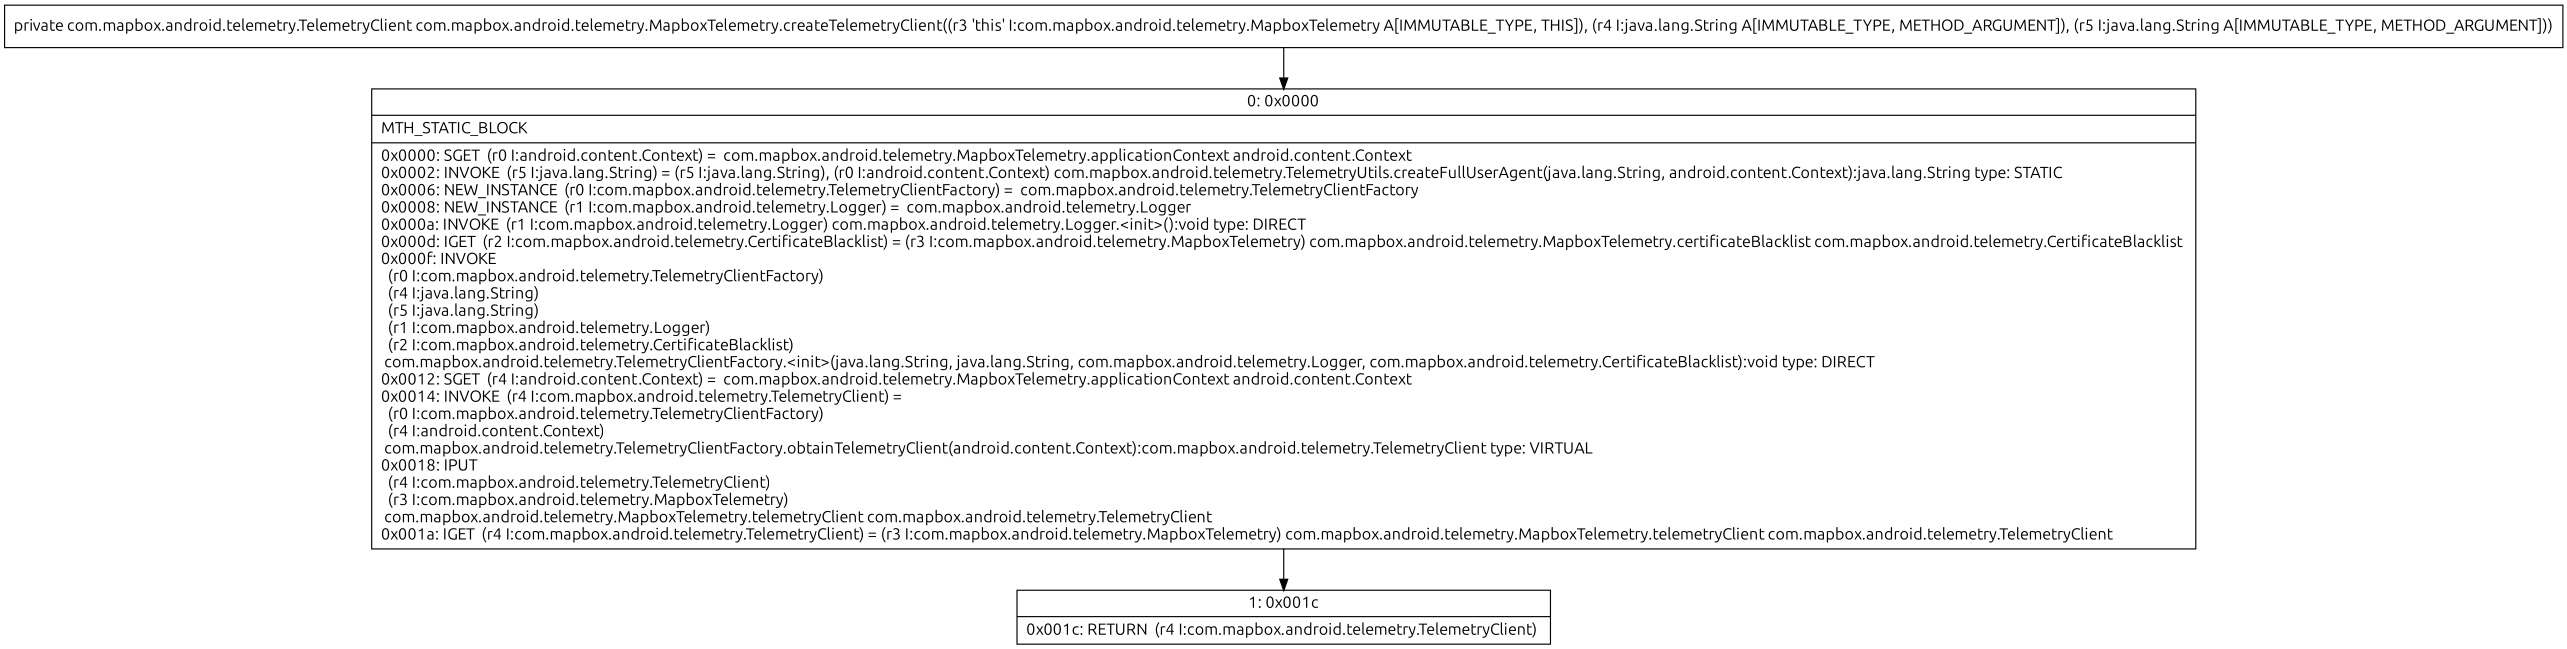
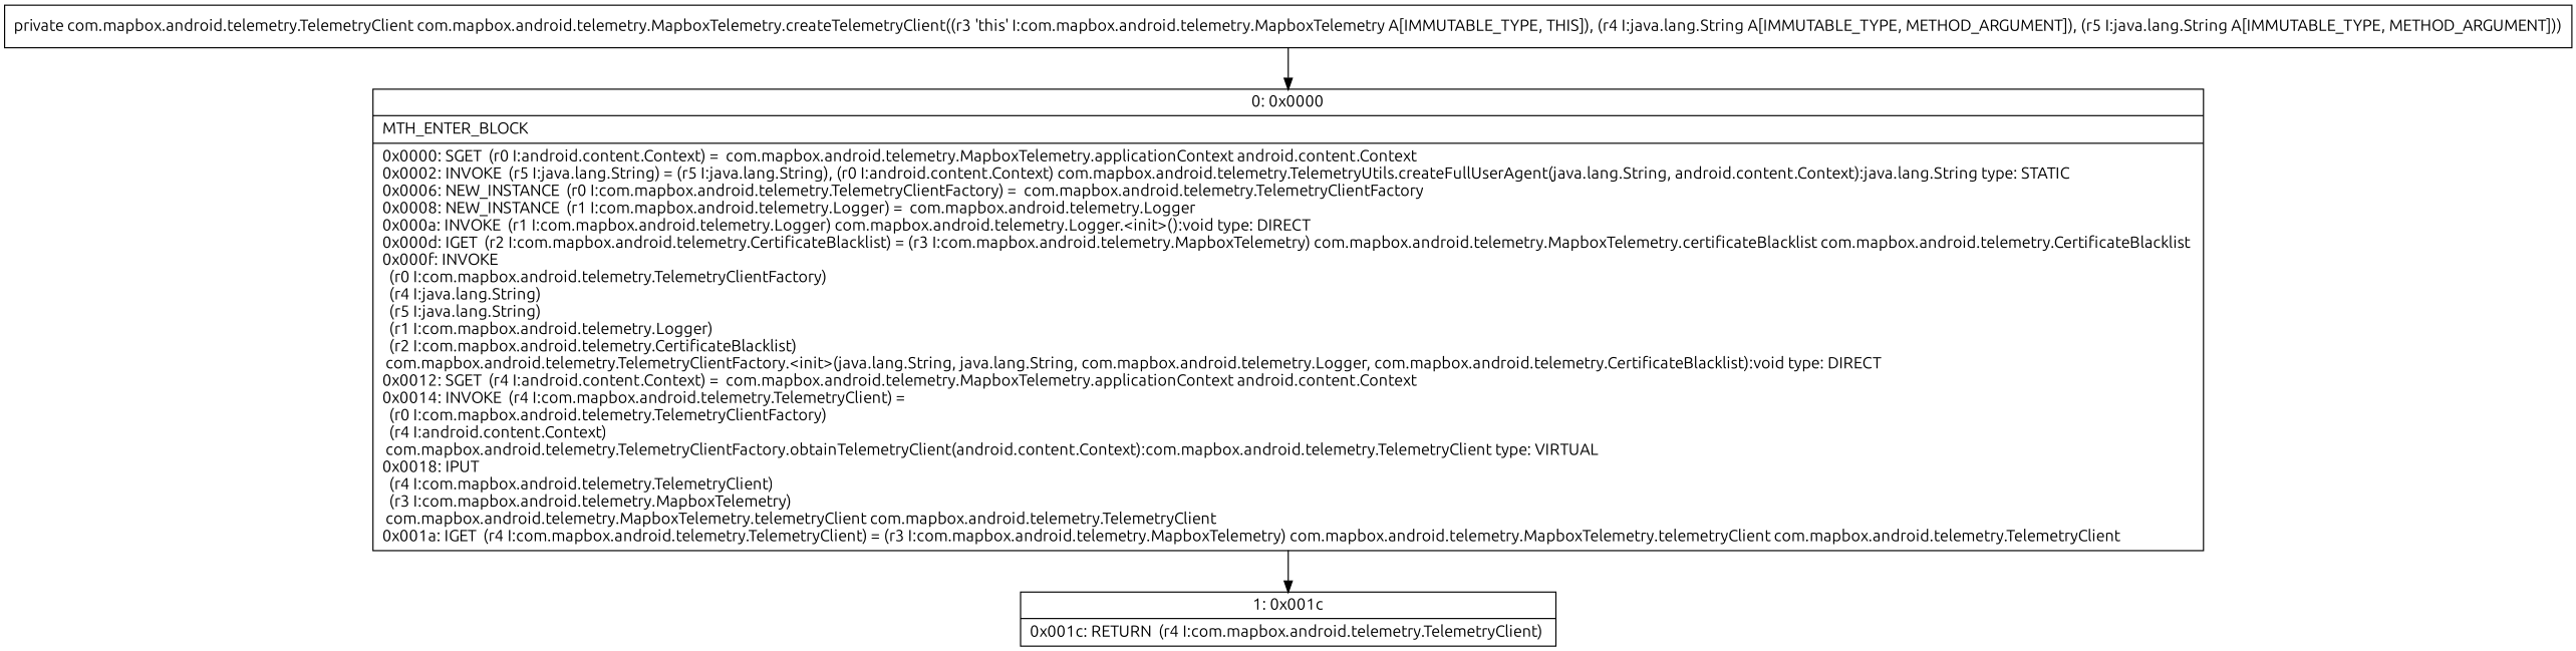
  digraph {
    fontname=Ubuntu
    node [shape=record fontname=Ubuntu]
    edge [fontname=Ubuntu]
-   n1 [label="{0\:\ 0x0000|MTH_STATIC_BLOCK\l|0x0000: SGET  (r0 I:android.content.Context) =  com.mapbox.android.telemetry.MapboxTelemetry.applicationContext android.content.Context \l0x0002: INVOKE  (r5 I:java.lang.String) = (r5 I:java.lang.String), (r0 I:android.content.Context) com.mapbox.android.telemetry.TelemetryUtils.createFullUserAgent(java.lang.String, android.content.Context):java.lang.String type: STATIC \l0x0006: NEW_INSTANCE  (r0 I:com.mapbox.android.telemetry.TelemetryClientFactory) =  com.mapbox.android.telemetry.TelemetryClientFactory \l0x0008: NEW_INSTANCE  (r1 I:com.mapbox.android.telemetry.Logger) =  com.mapbox.android.telemetry.Logger \l0x000a: INVOKE  (r1 I:com.mapbox.android.telemetry.Logger) com.mapbox.android.telemetry.Logger.\<init\>():void type: DIRECT \l0x000d: IGET  (r2 I:com.mapbox.android.telemetry.CertificateBlacklist) = (r3 I:com.mapbox.android.telemetry.MapboxTelemetry) com.mapbox.android.telemetry.MapboxTelemetry.certificateBlacklist com.mapbox.android.telemetry.CertificateBlacklist \l0x000f: INVOKE  \l  (r0 I:com.mapbox.android.telemetry.TelemetryClientFactory)\l  (r4 I:java.lang.String)\l  (r5 I:java.lang.String)\l  (r1 I:com.mapbox.android.telemetry.Logger)\l  (r2 I:com.mapbox.android.telemetry.CertificateBlacklist)\l com.mapbox.android.telemetry.TelemetryClientFactory.\<init\>(java.lang.String, java.lang.String, com.mapbox.android.telemetry.Logger, com.mapbox.android.telemetry.CertificateBlacklist):void type: DIRECT \l0x0012: SGET  (r4 I:android.content.Context) =  com.mapbox.android.telemetry.MapboxTelemetry.applicationContext android.content.Context \l0x0014: INVOKE  (r4 I:com.mapbox.android.telemetry.TelemetryClient) = \l  (r0 I:com.mapbox.android.telemetry.TelemetryClientFactory)\l  (r4 I:android.content.Context)\l com.mapbox.android.telemetry.TelemetryClientFactory.obtainTelemetryClient(android.content.Context):com.mapbox.android.telemetry.TelemetryClient type: VIRTUAL \l0x0018: IPUT  \l  (r4 I:com.mapbox.android.telemetry.TelemetryClient)\l  (r3 I:com.mapbox.android.telemetry.MapboxTelemetry)\l com.mapbox.android.telemetry.MapboxTelemetry.telemetryClient com.mapbox.android.telemetry.TelemetryClient \l0x001a: IGET  (r4 I:com.mapbox.android.telemetry.TelemetryClient) = (r3 I:com.mapbox.android.telemetry.MapboxTelemetry) com.mapbox.android.telemetry.MapboxTelemetry.telemetryClient com.mapbox.android.telemetry.TelemetryClient \l}"]
+   n1 [label="{0\:\ 0x0000|MTH_ENTER_BLOCK\l|0x0000: SGET  (r0 I:android.content.Context) =  com.mapbox.android.telemetry.MapboxTelemetry.applicationContext android.content.Context \l0x0002: INVOKE  (r5 I:java.lang.String) = (r5 I:java.lang.String), (r0 I:android.content.Context) com.mapbox.android.telemetry.TelemetryUtils.createFullUserAgent(java.lang.String, android.content.Context):java.lang.String type: STATIC \l0x0006: NEW_INSTANCE  (r0 I:com.mapbox.android.telemetry.TelemetryClientFactory) =  com.mapbox.android.telemetry.TelemetryClientFactory \l0x0008: NEW_INSTANCE  (r1 I:com.mapbox.android.telemetry.Logger) =  com.mapbox.android.telemetry.Logger \l0x000a: INVOKE  (r1 I:com.mapbox.android.telemetry.Logger) com.mapbox.android.telemetry.Logger.\<init\>():void type: DIRECT \l0x000d: IGET  (r2 I:com.mapbox.android.telemetry.CertificateBlacklist) = (r3 I:com.mapbox.android.telemetry.MapboxTelemetry) com.mapbox.android.telemetry.MapboxTelemetry.certificateBlacklist com.mapbox.android.telemetry.CertificateBlacklist \l0x000f: INVOKE  \l  (r0 I:com.mapbox.android.telemetry.TelemetryClientFactory)\l  (r4 I:java.lang.String)\l  (r5 I:java.lang.String)\l  (r1 I:com.mapbox.android.telemetry.Logger)\l  (r2 I:com.mapbox.android.telemetry.CertificateBlacklist)\l com.mapbox.android.telemetry.TelemetryClientFactory.\<init\>(java.lang.String, java.lang.String, com.mapbox.android.telemetry.Logger, com.mapbox.android.telemetry.CertificateBlacklist):void type: DIRECT \l0x0012: SGET  (r4 I:android.content.Context) =  com.mapbox.android.telemetry.MapboxTelemetry.applicationContext android.content.Context \l0x0014: INVOKE  (r4 I:com.mapbox.android.telemetry.TelemetryClient) = \l  (r0 I:com.mapbox.android.telemetry.TelemetryClientFactory)\l  (r4 I:android.content.Context)\l com.mapbox.android.telemetry.TelemetryClientFactory.obtainTelemetryClient(android.content.Context):com.mapbox.android.telemetry.TelemetryClient type: VIRTUAL \l0x0018: IPUT  \l  (r4 I:com.mapbox.android.telemetry.TelemetryClient)\l  (r3 I:com.mapbox.android.telemetry.MapboxTelemetry)\l com.mapbox.android.telemetry.MapboxTelemetry.telemetryClient com.mapbox.android.telemetry.TelemetryClient \l0x001a: IGET  (r4 I:com.mapbox.android.telemetry.TelemetryClient) = (r3 I:com.mapbox.android.telemetry.MapboxTelemetry) com.mapbox.android.telemetry.MapboxTelemetry.telemetryClient com.mapbox.android.telemetry.TelemetryClient \l}"]
    n2 [label="{1\:\ 0x001c|0x001c: RETURN  (r4 I:com.mapbox.android.telemetry.TelemetryClient) \l}"]
    n3 [label="{private com.mapbox.android.telemetry.TelemetryClient com.mapbox.android.telemetry.MapboxTelemetry.createTelemetryClient((r3 'this' I:com.mapbox.android.telemetry.MapboxTelemetry A[IMMUTABLE_TYPE, THIS]), (r4 I:java.lang.String A[IMMUTABLE_TYPE, METHOD_ARGUMENT]), (r5 I:java.lang.String A[IMMUTABLE_TYPE, METHOD_ARGUMENT])) }"]
    n1 -> n2
    n3 -> n1
  }
